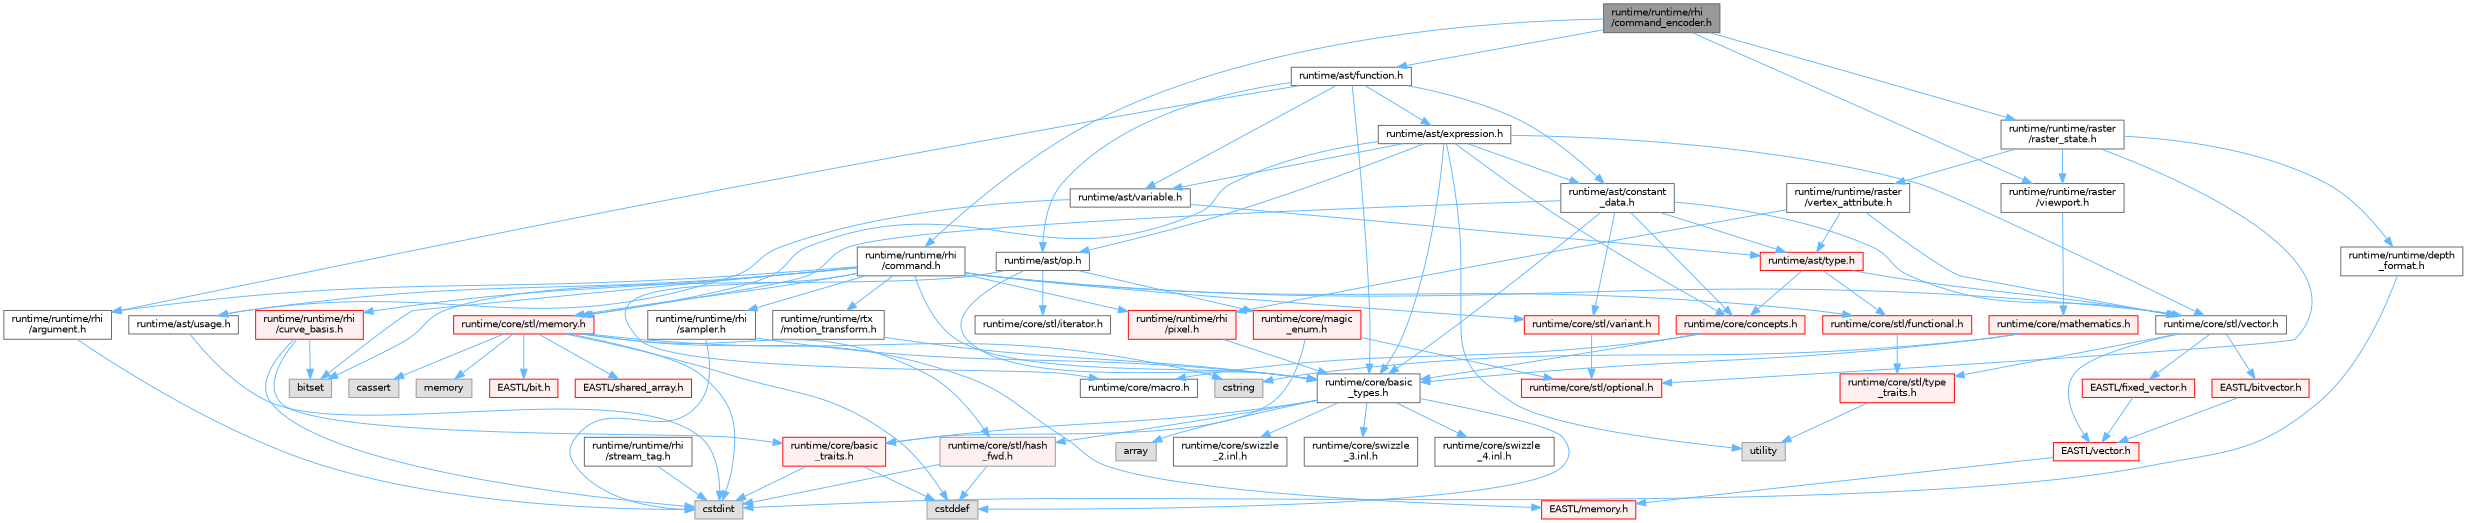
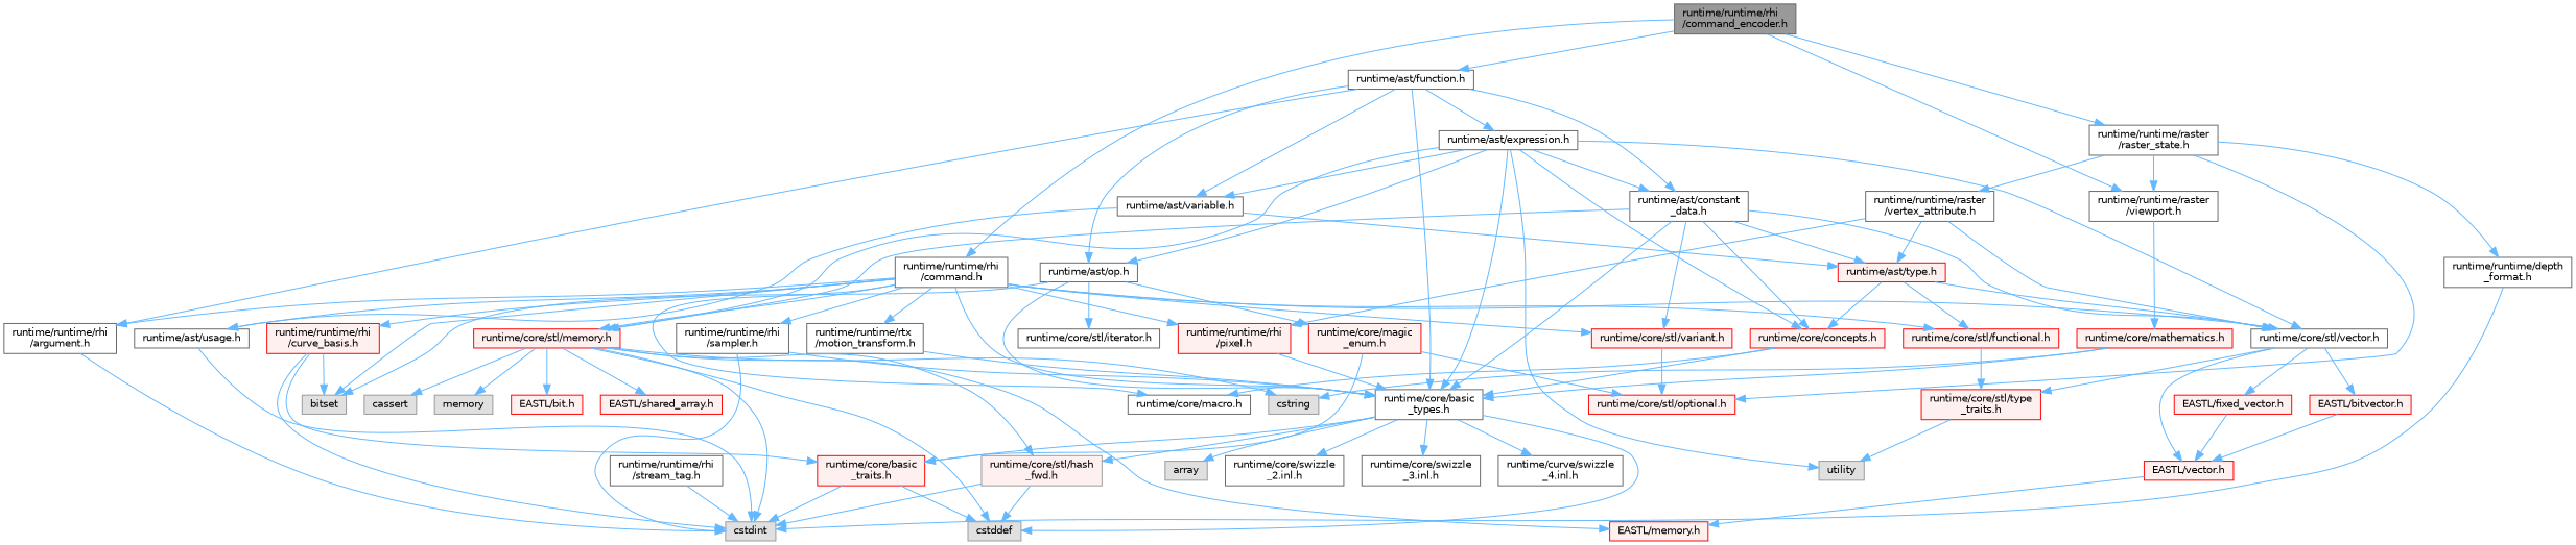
  digraph {
    node [color=grey40 fillcolor=white fontname=Helvetica fontsize=10 shape=box style=filled]
    edge [color=steelblue1 fontname=Helvetica fontsize=10 labelfontname=Helvetica labelfontsize=10 style=solid]
    n1 [color=gray40 fillcolor=grey60 fontcolor=black height=0.2 label="runtime/runtime/rhi\l/command_encoder.h" width=0.4]
    n2 [height=0.2 label="runtime/ast/function.h" width=0.4]
    n3 [height=0.2 label="runtime/runtime/rhi\l/command.h" width=0.4]
    n4 [height=0.2 label="runtime/runtime/raster\l/viewport.h" width=0.4]
    n5 [height=0.2 label="runtime/runtime/raster\l/raster_state.h" width=0.4]
    n6 [height=0.2 label="runtime/core/basic\l_types.h" width=0.4]
    n7 [height=0.2 label="runtime/ast/op.h" width=0.4]
    n8 [height=0.2 label="runtime/ast/variable.h" width=0.4]
    n9 [height=0.2 label="runtime/ast/expression.h" width=0.4]
    n10 [height=0.2 label="runtime/ast/constant\l_data.h" width=0.4]
    n11 [height=0.2 label="runtime/runtime/rhi\l/argument.h" width=0.4]
    n12 [color=grey60 fillcolor="#E0E0E0" height=0.2 label=bitset width=0.4]
    n13 [height=0.2 label="runtime/ast/usage.h" width=0.4]
    n14 [height=0.2 label="runtime/core/stl/vector.h" width=0.4]
    n15 [color=red fillcolor="#FFF0F0" height=0.2 label="runtime/core/stl/functional.h" width=0.4]
    n16 [height=0.2 label="runtime/core/macro.h" width=0.4]
    n17 [color=red fillcolor="#FFF0F0" height=0.2 label="runtime/core/stl/memory.h" width=0.4]
    n18 [color=red fillcolor="#FFF0F0" height=0.2 label="runtime/core/stl/variant.h" width=0.4]
    n19 [color=red fillcolor="#FFF0F0" height=0.2 label="runtime/runtime/rhi\l/pixel.h" width=0.4]
    n20 [height=0.2 label="runtime/runtime/rhi\l/sampler.h" width=0.4]
    n21 [color=red fillcolor="#FFF0F0" height=0.2 label="runtime/runtime/rhi\l/curve_basis.h" width=0.4]
    n22 [height=0.2 label="runtime/runtime/rtx\l/motion_transform.h" width=0.4]
    n23 [color=red fillcolor="#FFF0F0" height=0.2 label="runtime/core/mathematics.h" width=0.4]
    n24 [color=red fillcolor="#FFF0F0" height=0.2 label="runtime/core/stl/optional.h" width=0.4]
    n25 [height=0.2 label="runtime/runtime/depth\l_format.h" width=0.4]
    n26 [height=0.2 label="runtime/runtime/raster\l/vertex_attribute.h" width=0.4]
    n27 [color=grey60 fillcolor="#E0E0E0" height=0.2 label=cstddef width=0.4]
    n28 [color=grey60 fillcolor="#E0E0E0" height=0.2 label=array width=0.4]
    n29 [color=grey60 fillcolor="#FFF0F0" height=0.2 label="runtime/core/stl/hash\l_fwd.h" width=0.4]
    n30 [color=red fillcolor="#FFF0F0" height=0.2 label="runtime/core/basic\l_traits.h" width=0.4]
    n31 [height=0.2 label="runtime/core/swizzle\l_2.inl.h" width=0.4]
    n32 [height=0.2 label="runtime/core/swizzle\l_3.inl.h" width=0.4]
-   n33 [height=0.2 label="runtime/core/swizzle\l_4.inl.h" width=0.4]
+   n33 [height=0.2 label="runtime/curve/swizzle\l_4.inl.h" width=0.4]
    n34 [height=0.2 label="runtime/core/stl/iterator.h" width=0.4]
    n35 [color=red fillcolor="#FFF0F0" height=0.2 label="runtime/core/magic\l_enum.h" width=0.4]
    n36 [color=red fillcolor="#FFF0F0" height=0.2 label="runtime/ast/type.h" width=0.4]
    n37 [color=red fillcolor="#FFF0F0" height=0.2 label="runtime/core/concepts.h" width=0.4]
    n38 [color=grey60 fillcolor="#E0E0E0" height=0.2 label=utility width=0.4]
    n39 [color=grey60 fillcolor="#E0E0E0" height=0.2 label=cstdint width=0.4]
    n40 [color=red fillcolor="#FFF0F0" height=0.2 label="EASTL/vector.h" width=0.4]
    n41 [color=red fillcolor="#FFF0F0" height=0.2 label="EASTL/fixed_vector.h" width=0.4]
    n42 [color=red fillcolor="#FFF0F0" height=0.2 label="EASTL/bitvector.h" width=0.4]
    n43 [color=red fillcolor="#FFF0F0" height=0.2 label="runtime/core/stl/type\l_traits.h" width=0.4]
    n44 [color=red fillcolor="#FFF0F0" height=0.2 label="EASTL/memory.h" width=0.4]
    n45 [color=grey60 fillcolor="#E0E0E0" height=0.2 label=cassert width=0.4]
    n46 [color=grey60 fillcolor="#E0E0E0" height=0.2 label=memory width=0.4]
    n47 [color=grey60 fillcolor="#E0E0E0" height=0.2 label=cstring width=0.4]
    n48 [color=red fillcolor="#FFF0F0" height=0.2 label="EASTL/bit.h" width=0.4]
    n49 [color=red fillcolor="#FFF0F0" height=0.2 label="EASTL/shared_array.h" width=0.4]
    n50 [height=0.2 label="runtime/runtime/rhi\l/stream_tag.h" width=0.4]
    n1 -> n2
    n1 -> n3
    n1 -> n4
    n1 -> n5
    n2 -> n6
    n2 -> n7
    n2 -> n8
    n2 -> n9
    n2 -> n10
    n2 -> n11
    n3 -> n6
    n3 -> n11
    n3 -> n12
    n3 -> n13
    n3 -> n14
    n3 -> n15
    n3 -> n16
    n3 -> n17
    n3 -> n18
    n3 -> n19
    n3 -> n20
    n3 -> n21
    n3 -> n22
    n4 -> n23
    n5 -> n4
    n5 -> n24
    n5 -> n25
    n5 -> n26
    n6 -> n27
    n6 -> n28
    n6 -> n29
    n6 -> n30
    n6 -> n31
    n6 -> n32
    n6 -> n33
    n7 -> n6
    n7 -> n12
    n7 -> n34
    n7 -> n35
    n8 -> n13
    n8 -> n36
    n9 -> n6
    n9 -> n7
    n9 -> n8
    n9 -> n10
    n9 -> n14
    n9 -> n17
    n9 -> n37
    n9 -> n38
    n10 -> n6
    n10 -> n14
    n10 -> n17
    n10 -> n18
    n10 -> n36
    n10 -> n37
    n11 -> n39
    n13 -> n39
    n14 -> n40
    n14 -> n41
    n14 -> n42
    n14 -> n43
    n15 -> n43
    n17 -> n27
    n17 -> n29
    n17 -> n39
    n17 -> n44
    n17 -> n45
    n17 -> n46
    n17 -> n47
    n17 -> n48
    n17 -> n49
    n18 -> n24
    n19 -> n6
    n20 -> n6
    n20 -> n39
    n21 -> n12
    n21 -> n30
    n21 -> n39
    n22 -> n6
    n23 -> n6
    n23 -> n47
    n25 -> n39
    n26 -> n14
    n26 -> n19
    n26 -> n36
    n29 -> n27
    n29 -> n39
    n30 -> n27
    n30 -> n39
    n35 -> n24
    n35 -> n30
    n36 -> n14
    n36 -> n15
    n36 -> n37
    n37 -> n6
    n37 -> n16
    n40 -> n44
    n41 -> n40
    n42 -> n40
    n43 -> n38
    n50 -> n39
  }
